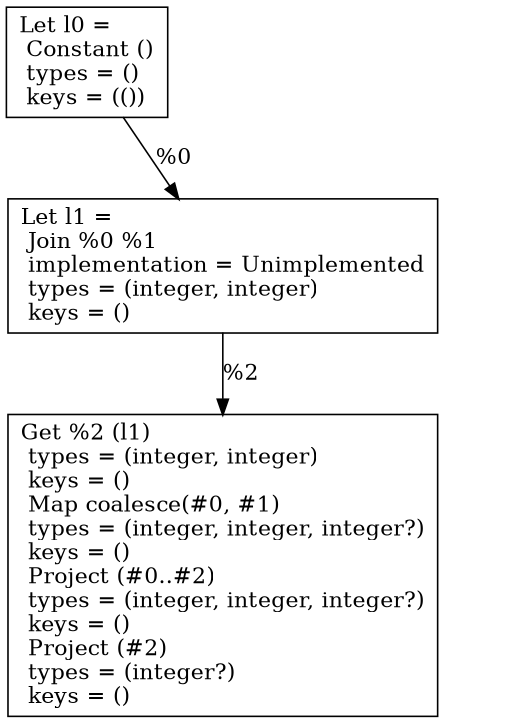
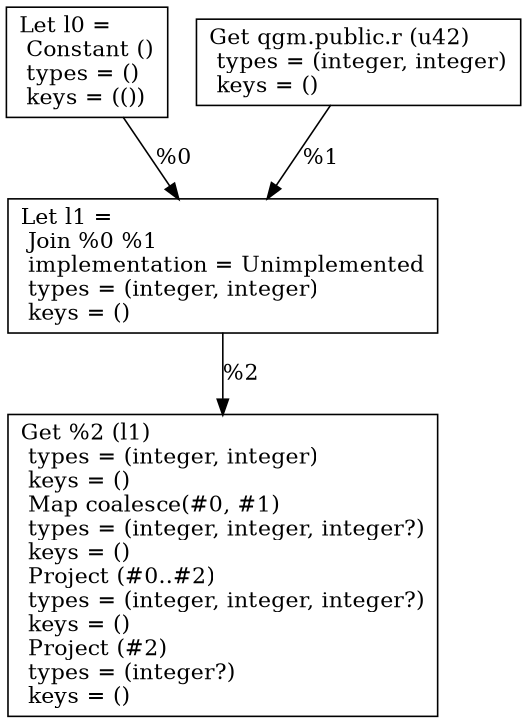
  digraph {
    node [shape=record]
    n1 [label="Let l0 =\l Constant ()\l  types = ()\l  keys = (())\l"]
    n2 [label="Let l1 =\l Join %0 %1\l  implementation = Unimplemented\l  types = (integer, integer)\l  keys = ()\l"]
+   n3 [label=" Get qgm.public.r (u42)\l  types = (integer, integer)\l  keys = ()\l"]
    n4 [label=" Get %2 (l1)\l  types = (integer, integer)\l  keys = ()\l Map coalesce(#0, #1)\l  types = (integer, integer, integer?)\l  keys = ()\l Project (#0..#2)\l  types = (integer, integer, integer?)\l  keys = ()\l Project (#2)\l  types = (integer?)\l  keys = ()\l"]
    n1 -> n2 [label="%0\l"]
    n2 -> n4 [label="%2\l"]
+   n3 -> n2 [label="%1\l"]
  }
